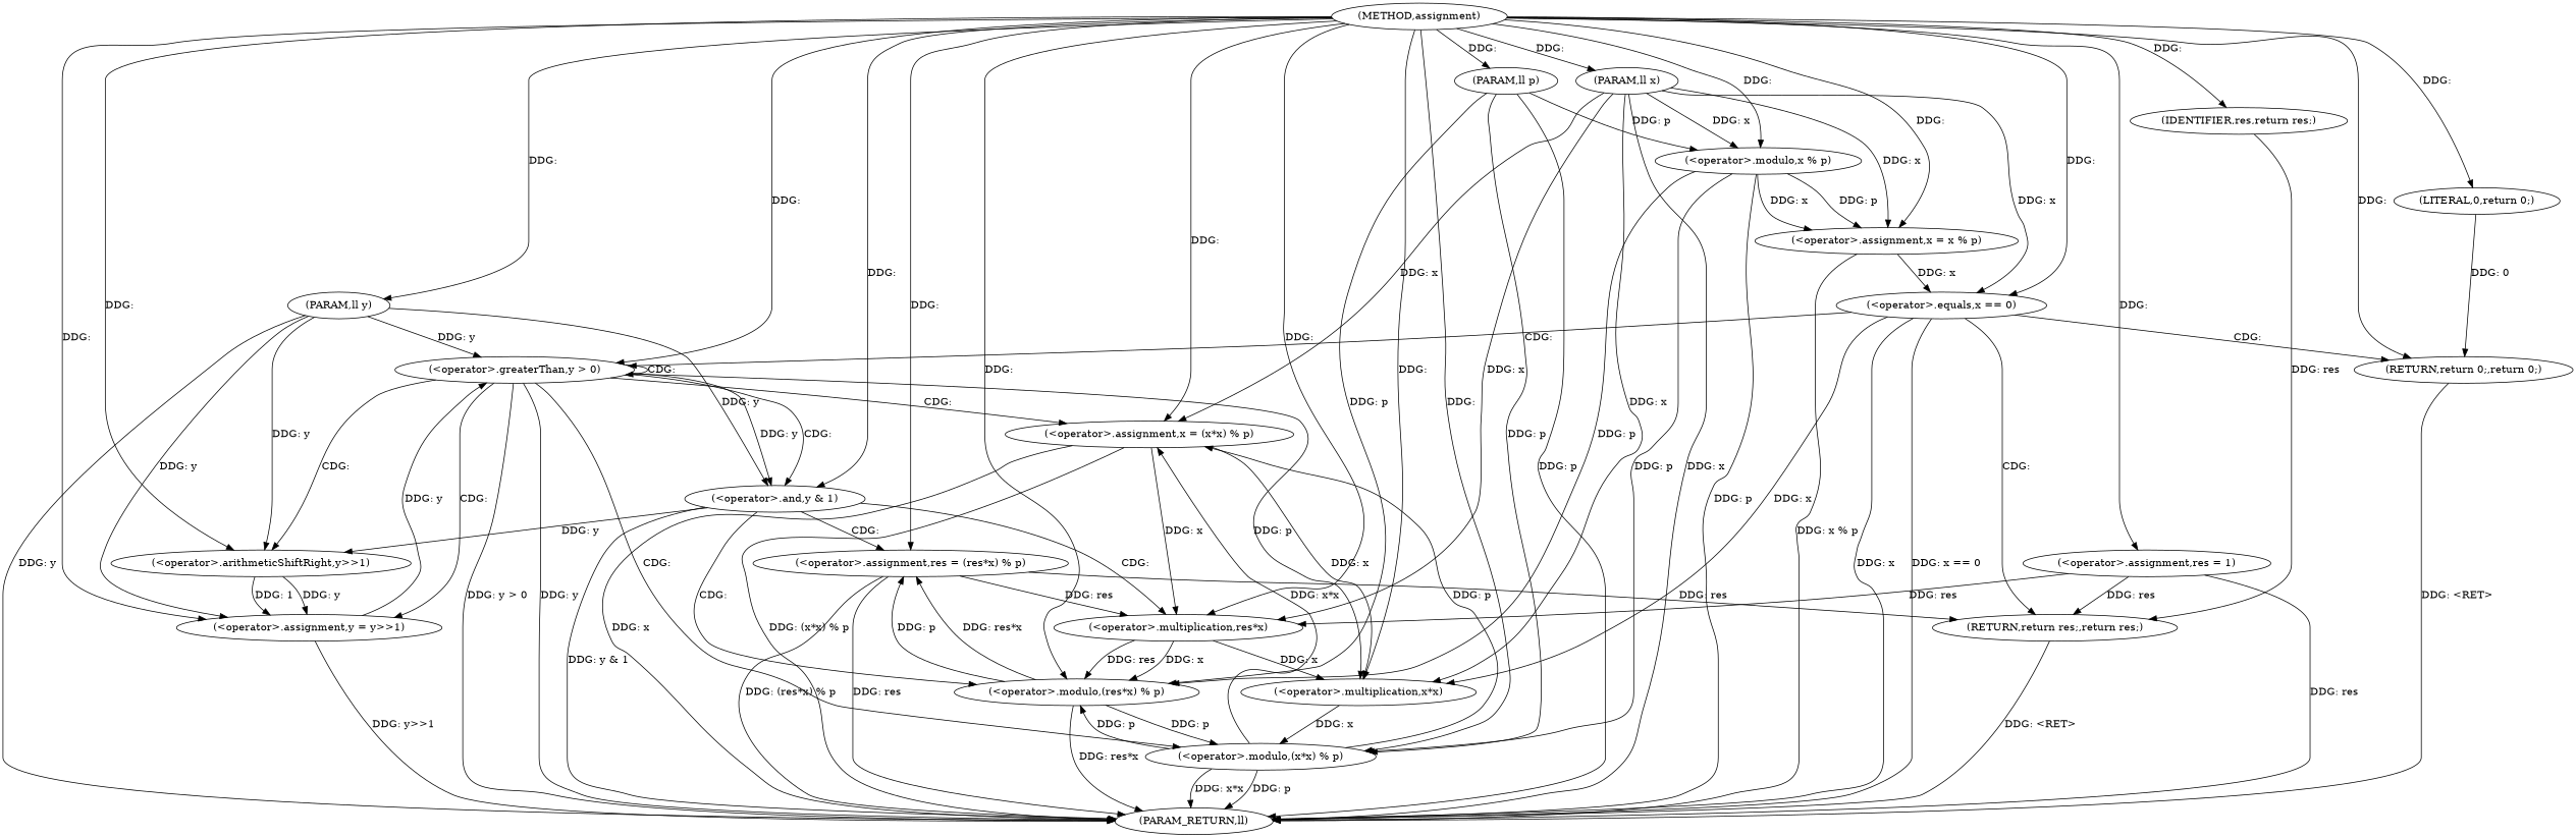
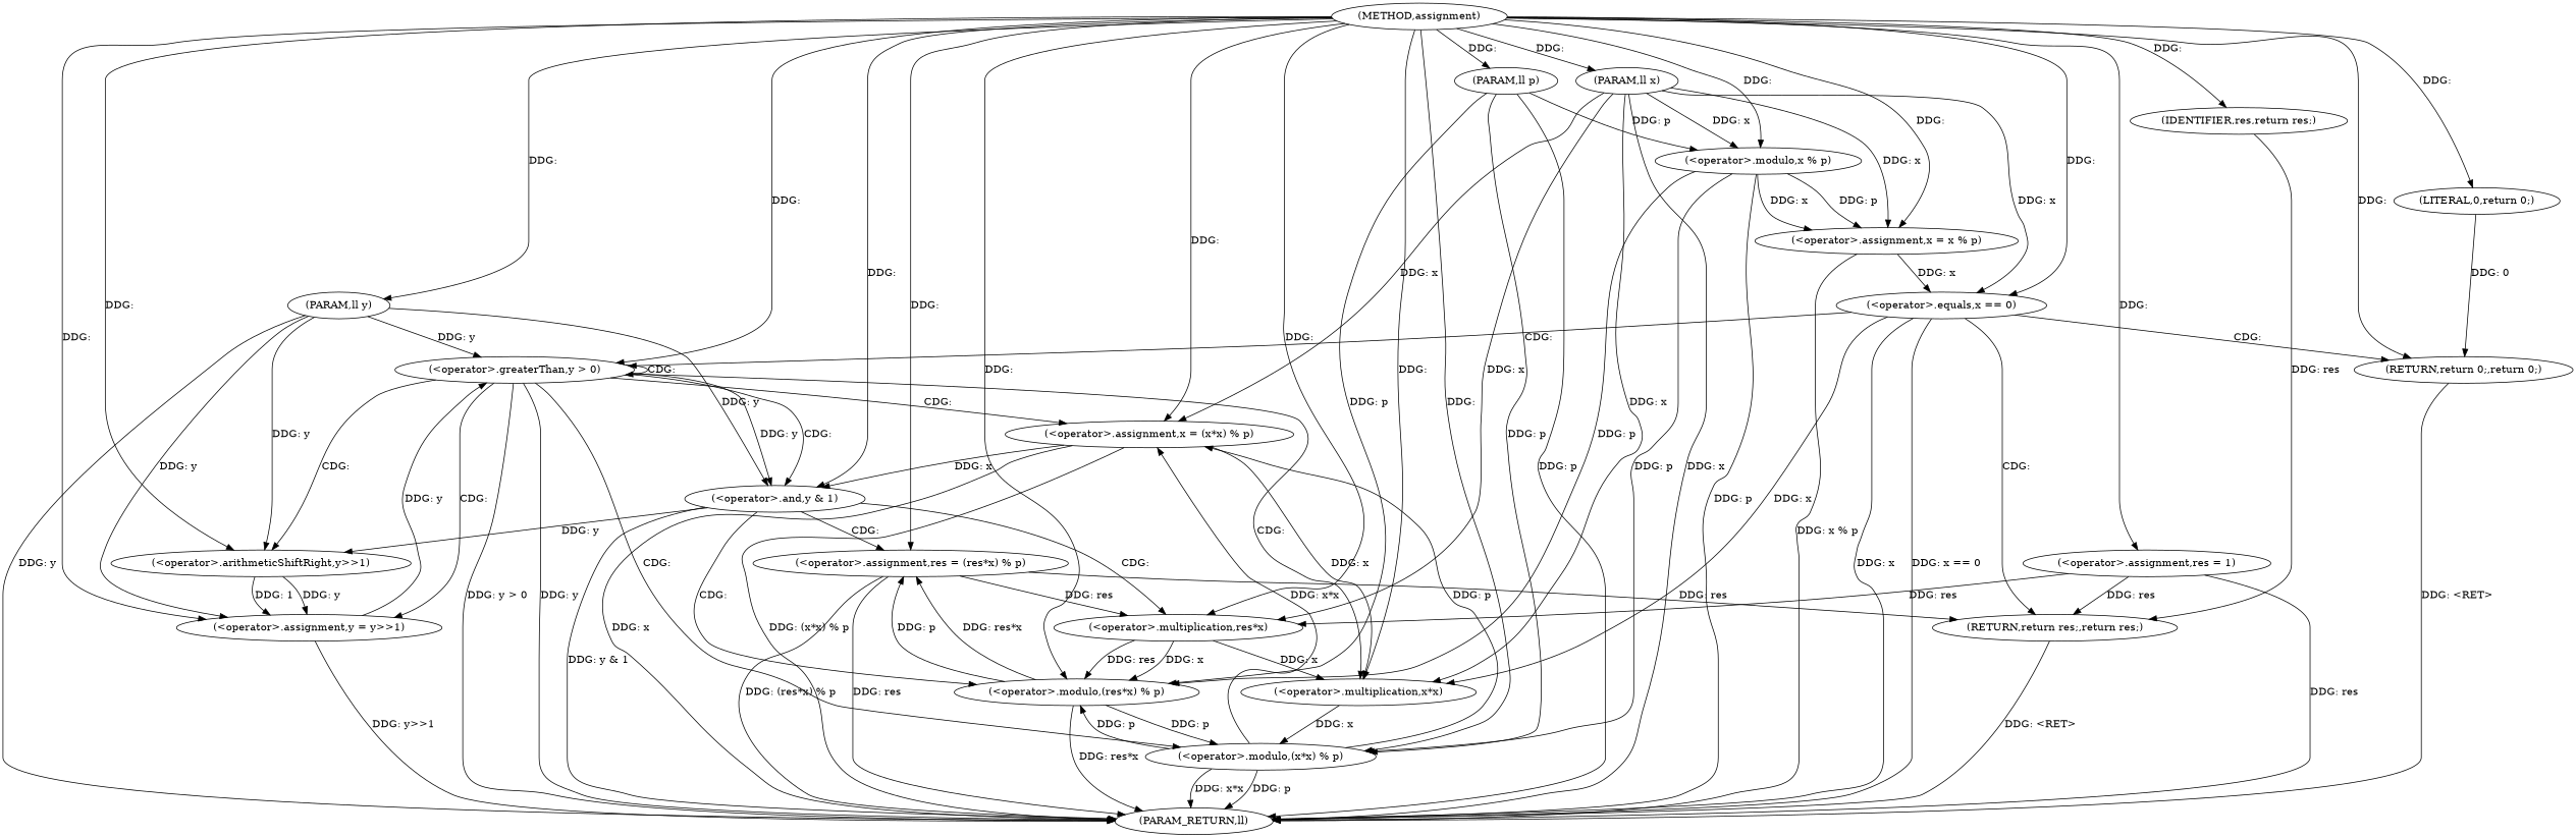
  digraph {
    n1 [label="(METHOD,assignment)"]
    n2 [label="(PARAM,ll x)"]
    n3 [label="(PARAM,ll y)"]
    n4 [label="(PARAM,ll p)"]
    n5 [label="(<operator>.assignment,res = 1)"]
    n6 [label="(<operator>.assignment,x = x % p)"]
    n7 [label="(<operator>.equals,x == 0)"]
    n8 [label="(RETURN,return 0;,return 0;)"]
    n9 [label="(<operator>.greaterThan,y > 0)"]
    n10 [label="(IDENTIFIER,res,return res;)"]
    n11 [label="(<operator>.modulo,x % p)"]
    n12 [label="(LITERAL,0,return 0;)"]
    n13 [label="(<operator>.assignment,y = y>>1)"]
    n14 [label="(<operator>.assignment,x = (x*x) % p)"]
    n15 [label="(<operator>.and,y & 1)"]
    n16 [label="(<operator>.assignment,res = (res*x) % p)"]
    n17 [label="(<operator>.arithmeticShiftRight,y>>1)"]
    n18 [label="(<operator>.modulo,(x*x) % p)"]
    n19 [label="(<operator>.modulo,(res*x) % p)"]
    n20 [label="(<operator>.multiplication,x*x)"]
    n21 [label="(<operator>.multiplication,res*x)"]
    n22 [label="(PARAM_RETURN,ll)"]
    n23 [label="(RETURN,return res;,return res;)"]
    n1 -> n2 [label="DDG: "]
    n1 -> n3 [label="DDG: "]
    n1 -> n4 [label="DDG: "]
    n1 -> n5 [label="DDG: "]
    n1 -> n6 [label="DDG: "]
    n1 -> n7 [label="DDG: "]
    n1 -> n8 [label="DDG: "]
    n1 -> n9 [label="DDG: "]
    n1 -> n10 [label="DDG: "]
    n1 -> n11 [label="DDG: "]
    n1 -> n12 [label="DDG: "]
    n1 -> n13 [label="DDG: "]
    n1 -> n14 [label="DDG: "]
    n1 -> n15 [label="DDG: "]
    n1 -> n16 [label="DDG: "]
    n1 -> n17 [label="DDG: "]
    n1 -> n18 [label="DDG: "]
    n1 -> n19 [label="DDG: "]
    n1 -> n20 [label="DDG: "]
    n1 -> n21 [label="DDG: "]
    n2 -> n6 [label="DDG: x"]
    n2 -> n7 [label="DDG: x"]
    n2 -> n11 [label="DDG: x"]
    n2 -> n14 [label="DDG: x"]
    n2 -> n20 [label="DDG: x"]
    n2 -> n21 [label="DDG: x"]
    n2 -> n22 [label="DDG: x"]
    n3 -> n9 [label="DDG: y"]
    n3 -> n13 [label="DDG: y"]
    n3 -> n15 [label="DDG: y"]
    n3 -> n17 [label="DDG: y"]
    n3 -> n22 [label="DDG: y"]
    n4 -> n11 [label="DDG: p"]
    n4 -> n18 [label="DDG: p"]
    n4 -> n19 [label="DDG: p"]
    n4 -> n22 [label="DDG: p"]
    n5 -> n21 [label="DDG: res"]
    n5 -> n22 [label="DDG: res"]
    n5 -> n23 [label="DDG: res"]
    n6 -> n7 [label="DDG: x"]
    n6 -> n22 [label="DDG: x % p"]
    n7 -> n8 [label="CDG: "]
    n7 -> n9 [label="CDG: "]
    n7 -> n20 [label="DDG: x"]
    n7 -> n22 [label="DDG: x"]
    n7 -> n22 [label="DDG: x == 0"]
    n7 -> n23 [label="CDG: "]
    n8 -> n22 [label="DDG: <RET>"]
    n9 -> n9 [label="CDG: "]
    n9 -> n13 [label="CDG: "]
    n9 -> n14 [label="CDG: "]
    n9 -> n15 [label="DDG: y"]
    n9 -> n15 [label="CDG: "]
    n9 -> n17 [label="CDG: "]
    n9 -> n18 [label="CDG: "]
-   n9 -> n20 [label="DDG: p"]
+   n9 -> n20 [label="CDG: "]
    n9 -> n22 [label="DDG: y"]
    n9 -> n22 [label="DDG: y > 0"]
    n10 -> n23 [label="DDG: res"]
    n11 -> n6 [label="DDG: p"]
    n11 -> n6 [label="DDG: x"]
    n11 -> n18 [label="DDG: p"]
    n11 -> n19 [label="DDG: p"]
    n11 -> n22 [label="DDG: p"]
    n12 -> n8 [label="DDG: 0"]
    n13 -> n9 [label="DDG: y"]
    n13 -> n22 [label="DDG: y>>1"]
    n14 -> n20 [label="DDG: x"]
-   n14 -> n21 [label="DDG: x"]
+   n14 -> n15 [label="DDG: x"]
    n14 -> n22 [label="DDG: x"]
    n14 -> n22 [label="DDG: (x*x) % p"]
    n15 -> n16 [label="CDG: "]
    n15 -> n17 [label="DDG: y"]
    n15 -> n19 [label="CDG: "]
    n15 -> n21 [label="CDG: "]
    n15 -> n22 [label="DDG: y & 1"]
    n16 -> n21 [label="DDG: res"]
    n16 -> n22 [label="DDG: res"]
    n16 -> n22 [label="DDG: (res*x) % p"]
    n16 -> n23 [label="DDG: res"]
    n17 -> n13 [label="DDG: y"]
    n17 -> n13 [label="DDG: 1"]
    n18 -> n14 [label="DDG: x*x"]
    n18 -> n14 [label="DDG: p"]
    n18 -> n19 [label="DDG: p"]
    n18 -> n22 [label="DDG: x*x"]
    n18 -> n22 [label="DDG: p"]
    n19 -> n16 [label="DDG: p"]
    n19 -> n16 [label="DDG: res*x"]
    n19 -> n18 [label="DDG: p"]
    n19 -> n22 [label="DDG: res*x"]
    n20 -> n18 [label="DDG: x"]
    n21 -> n19 [label="DDG: res"]
    n21 -> n19 [label="DDG: x"]
    n21 -> n20 [label="DDG: x"]
    n23 -> n22 [label="DDG: <RET>"]
  }
